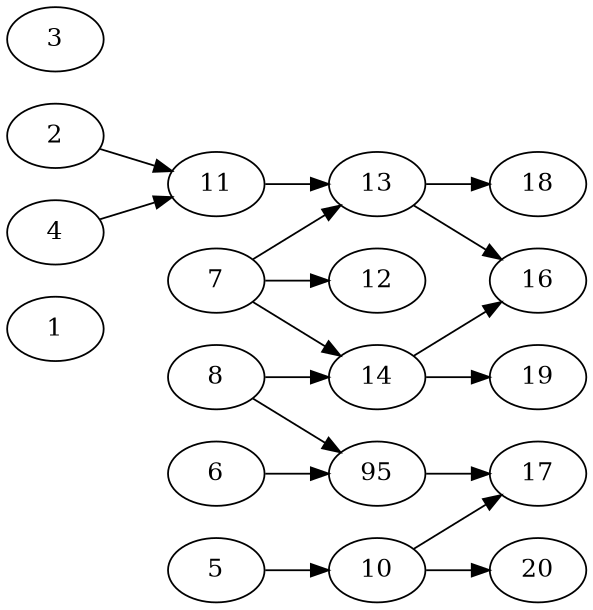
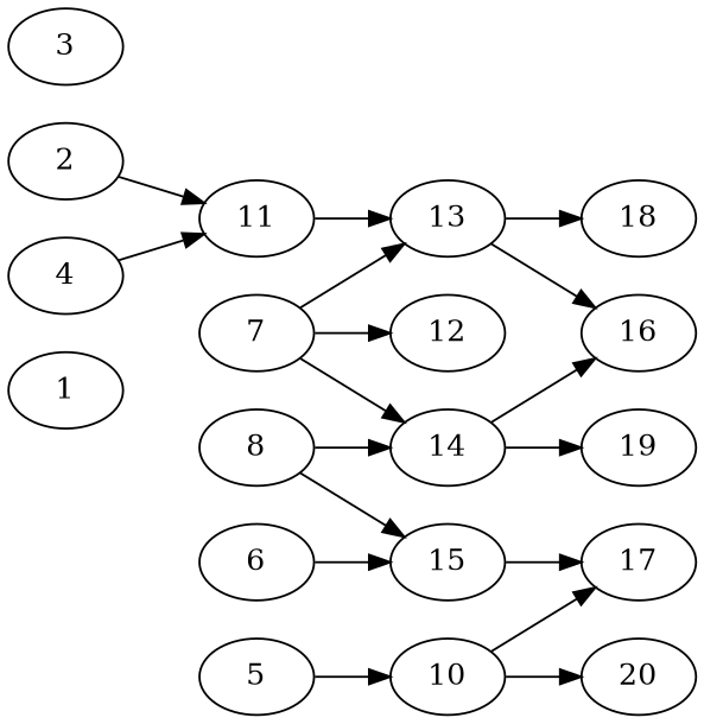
  digraph {
    fontname="DejaVu Serif"
    rankdir=LR
    node [alpha=0.13 fontname="DejaVu Serif"]
    edge [fontname="DejaVu Serif"]
    1 [expect_size=23836672]
    2 [alpha=0.01 expect_size=35858432]
    11 [alpha=0.05 expect_size=49268736]
    13 [alpha=0.11 expect_size=34989056]
    18 [alpha=0.04 expect_size=6897664]
    3 [alpha=0.09 expect_size=27385856]
    4 [alpha=0.15 expect_size=29587456]
    5 [alpha=0.10 expect_size=21532672]
    10 [expect_size=33705984]
    17 [alpha=0.05 expect_size=19799040]
    20 [alpha=0.03 expect_size=42036224]
    6 [alpha=0.19 expect_size=18217984]
-   15 [alpha=0.01 expect_size=45262848 label=95]
+   15 [alpha=0.01 expect_size=45262848]
    19 [alpha=0.17 expect_size=35347456]
    7 [alpha=0.15 expect_size=8075264]
    12 [alpha=0.06 expect_size=33754112]
    14 [alpha=0.12 expect_size=10057728]
    16 [alpha=0.08 expect_size=21211136]
    8 [alpha=0.12 expect_size=28754944]
    2 -> 11
    11 -> 13
    13 -> 18
    13 -> 16
    4 -> 11
    5 -> 10
    10 -> 17
    10 -> 20
    6 -> 15
    15 -> 17
    7 -> 13
    7 -> 12
    7 -> 14
    14 -> 19
    14 -> 16
    8 -> 15
    8 -> 14
  }
